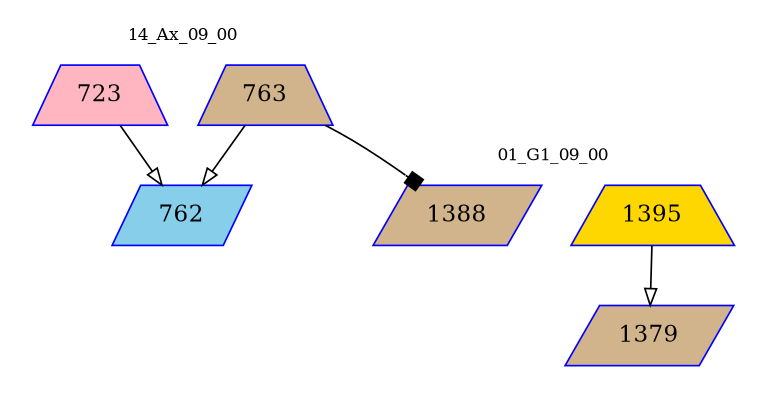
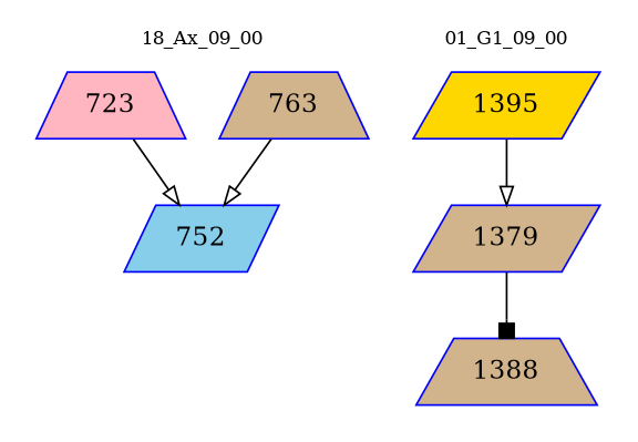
  digraph {
    node [color=blue fillcolor=tan shape=parallelogram style=filled]
    edge [arrowhead=onormal color=black]
    n1 [label=763 shape=trapezium]
    n2 [fillcolor=lightpink label=723 shape=trapezium]
-   n3 [fillcolor=skyblue label=762]
-   n4 [fillcolor=gold label=1395 shape=trapezium]
+   n3 [fillcolor=skyblue label=752]
+   n4 [fillcolor=gold label=1395]
    n5 [label=1379]
-   n6 [label=1388]
+   n6 [label=1388 shape=trapezium]
    subgraph cluster_1 {
      color=white
      fontsize=10
-     label="14_Ax_09_00"
+     label="18_Ax_09_00"
      n1
      n2
      n3
    }
    subgraph cluster_2 {
      color=white
      fontsize=10
      label="01_G1_09_00"
      n4
      n5
      n6
    }
    n1 -> n3
    n2 -> n3
    n4 -> n5
-   n1 -> n6 [arrowhead=box]
+   n5 -> n6 [arrowhead=box]
  }
